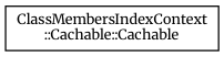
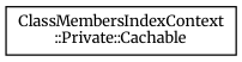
  digraph {
    rankdir=TB
    fontname=Merriweather
-   n1 [color=black fillcolor=white fontname=Merriweather fontsize=10 height=0.2 label="ClassMembersIndexContext\l::Cachable::Cachable" shape=record style=filled width=0.4]
+   n1 [color=black fillcolor=white fontname=Merriweather fontsize=10 height=0.2 label="ClassMembersIndexContext\l::Private::Cachable" shape=record style=filled width=0.4]
  }
